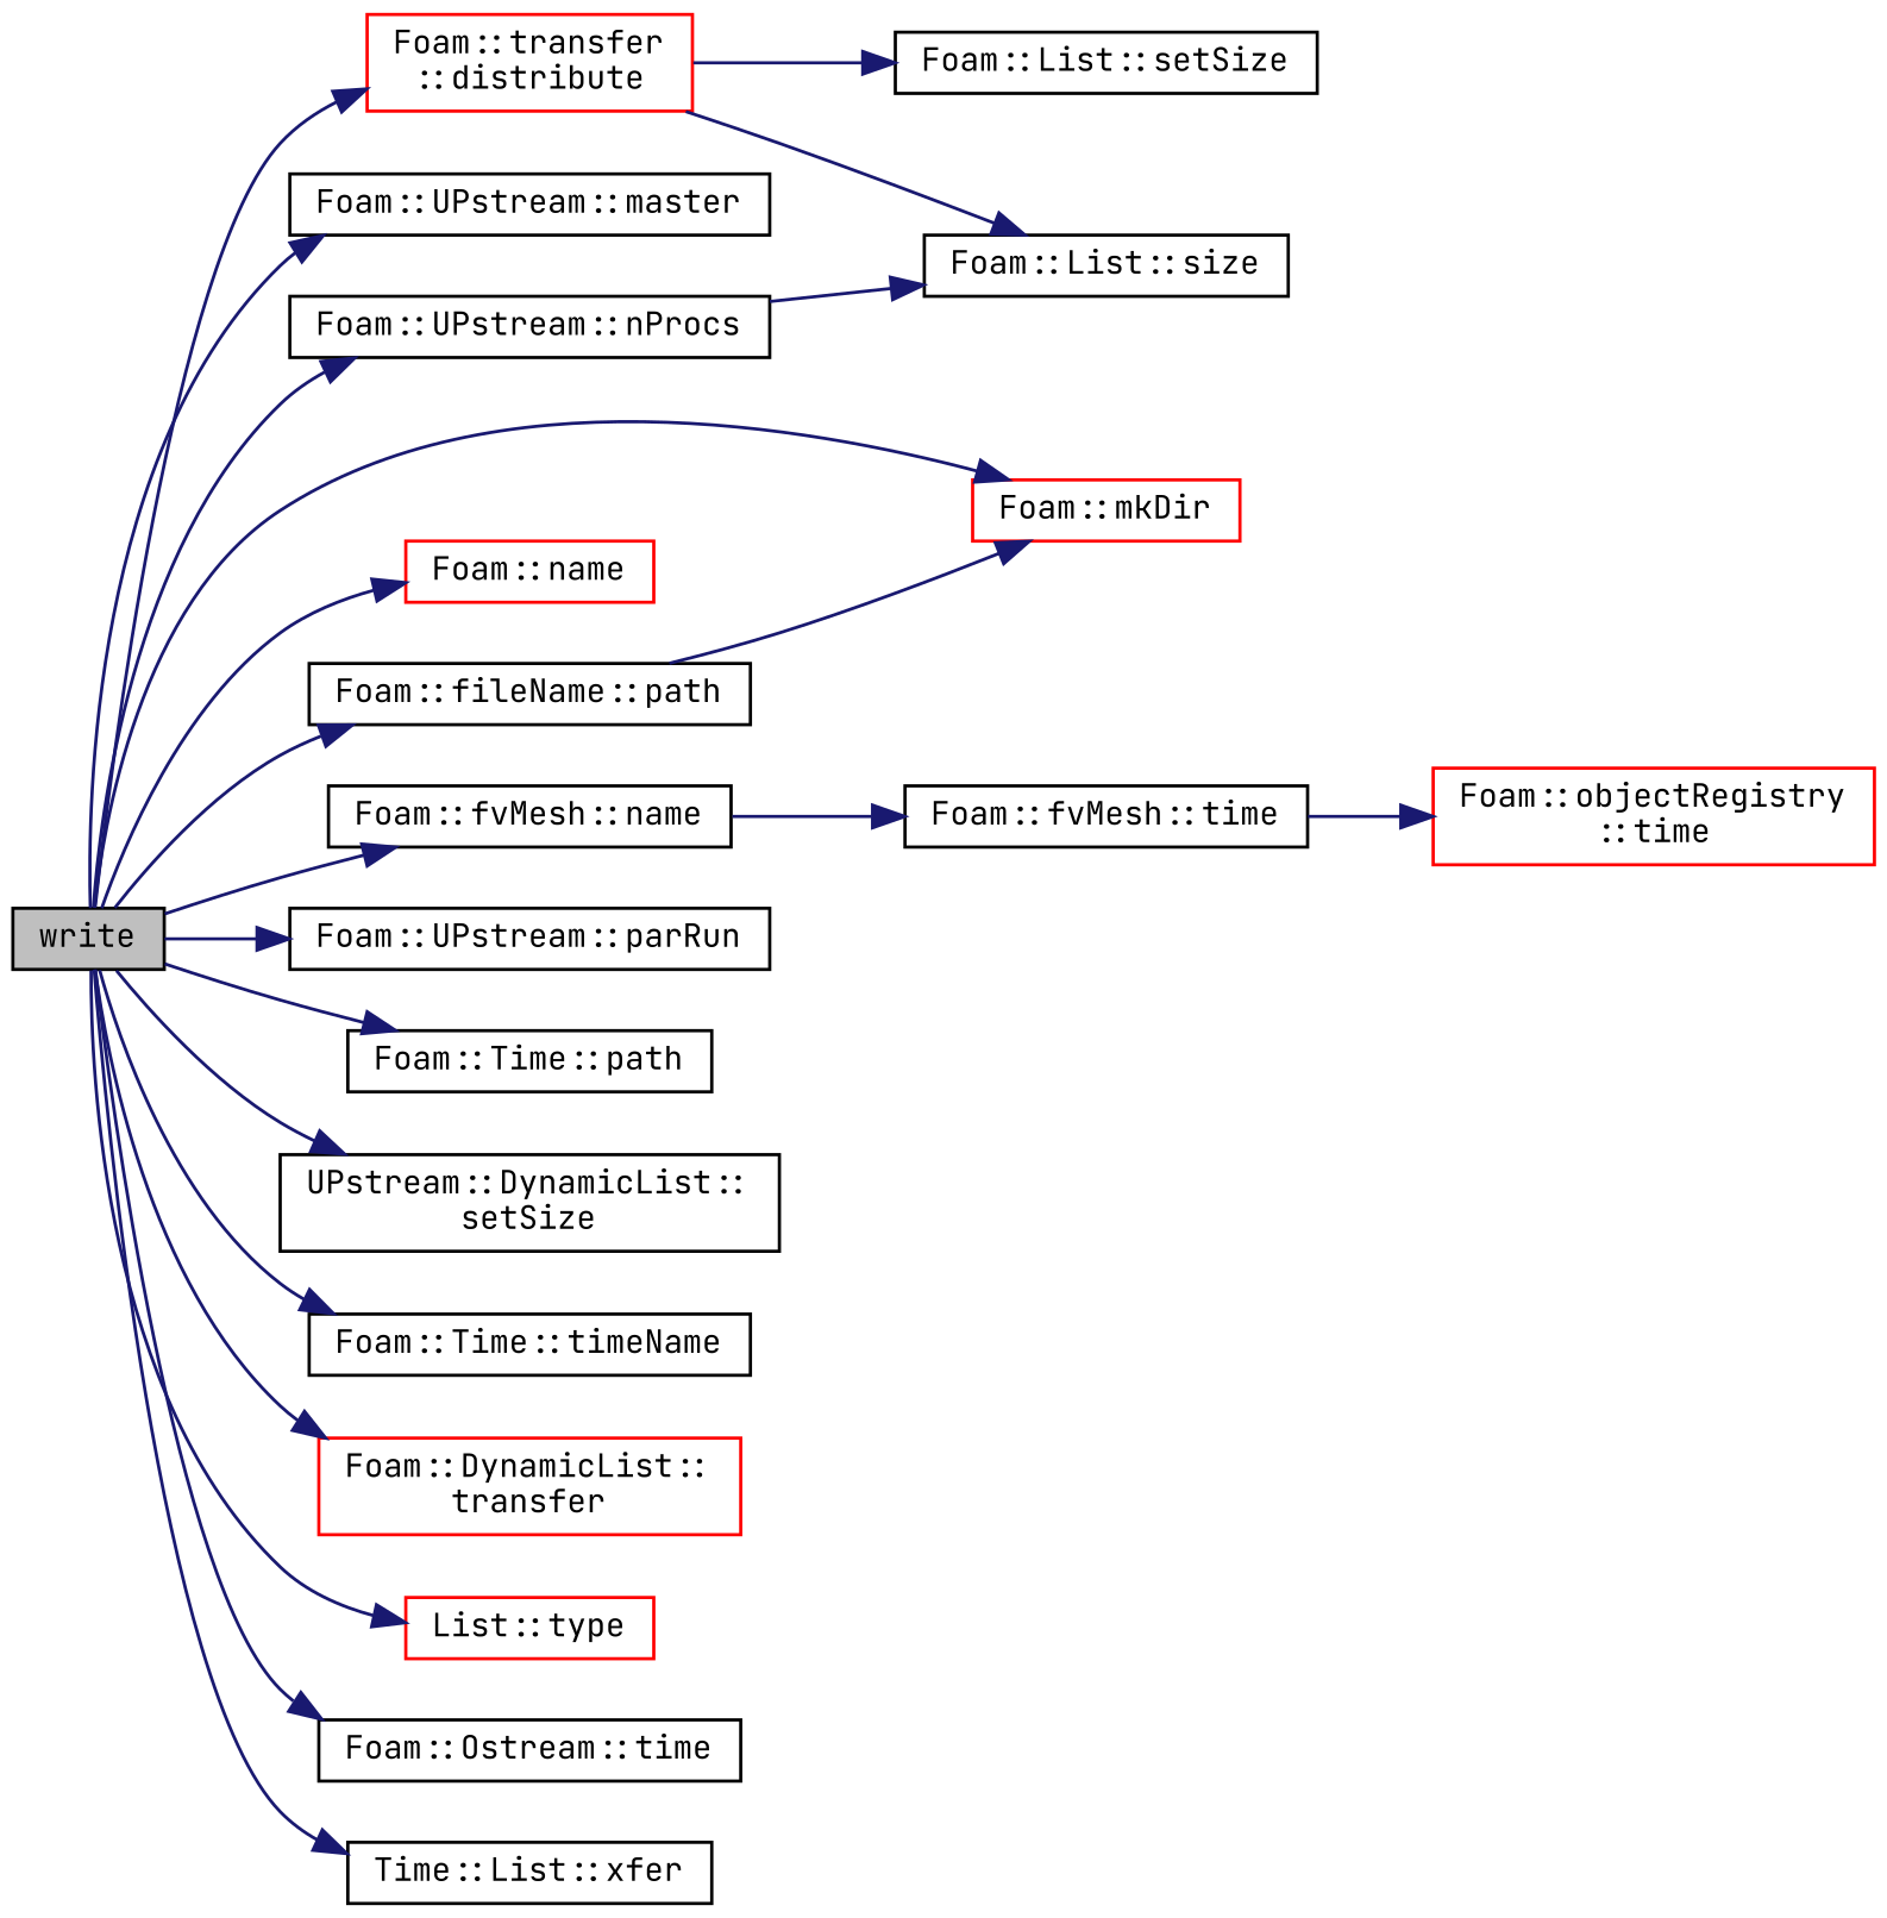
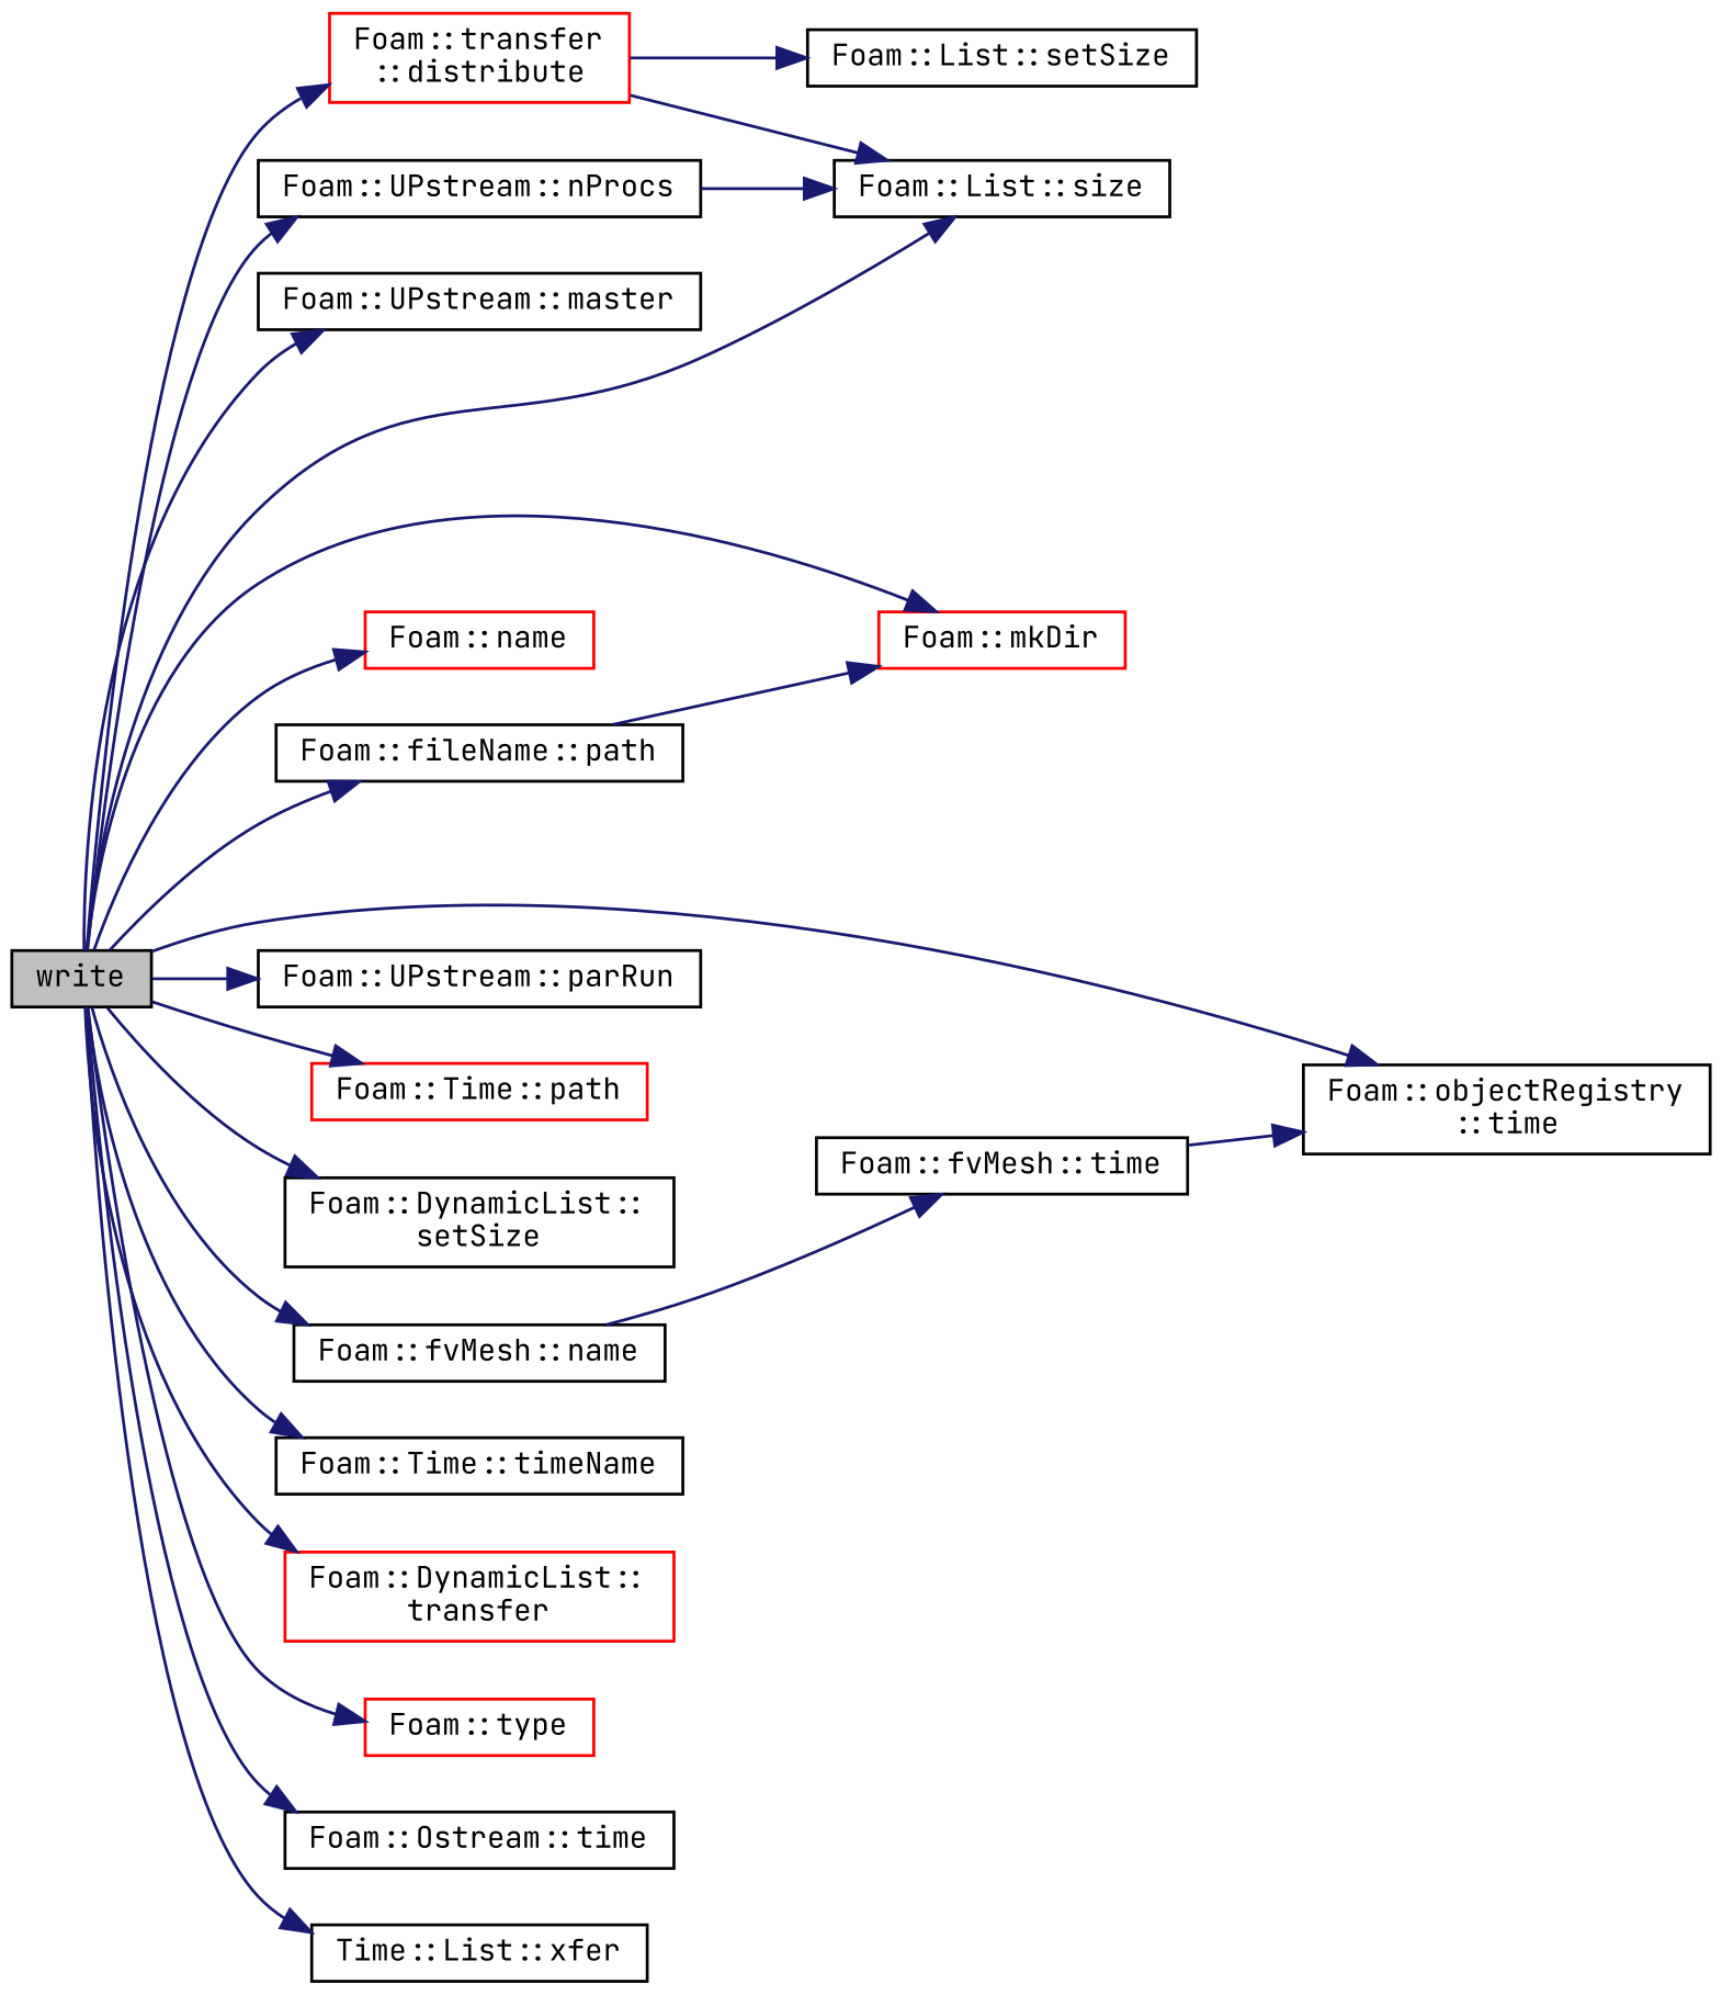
  digraph {
    fontname="JetBrains Mono"
    rankdir=LR
    node [color=black fontname="JetBrains Mono" fontsize=10 shape=record]
    edge [color=midnightblue fontname="JetBrains Mono" fontsize=10 labelfontname=FreeSans labelfontsize=10 style=solid]
    n1 [fillcolor=grey75 fontcolor=black height=0.2 label=write style=filled width=0.4]
    n2 [color=red height=0.2 label="Foam::transfer\l::distribute" width=0.4]
    n3 [height=0.2 label="Foam::List::size" width=0.4]
    n4 [height=0.2 label="Foam::UPstream::master" width=0.4]
    n5 [color=red height=0.2 label="Foam::mkDir" width=0.4]
    n6 [height=0.2 label="Foam::fileName::path" width=0.4]
    n7 [color=red height=0.2 label="Foam::name" width=0.4]
    n8 [height=0.2 label="Foam::fvMesh::name" width=0.4]
    n9 [height=0.2 label="Foam::UPstream::nProcs" width=0.4]
    n10 [height=0.2 label="Foam::UPstream::parRun" width=0.4]
-   n11 [height=0.2 label="Foam::Time::path" width=0.4]
-   n12 [height=0.2 label="UPstream::DynamicList::\lsetSize" width=0.4]
-   n13 [color=red height=0.2 label="Foam::objectRegistry\l::time" width=0.4]
+   n11 [color=red height=0.2 label="Foam::Time::path" width=0.4]
+   n12 [height=0.2 label="Foam::DynamicList::\lsetSize" width=0.4]
+   n13 [height=0.2 label="Foam::objectRegistry\l::time" width=0.4]
    n14 [height=0.2 label="Foam::Time::timeName" width=0.4]
    n15 [color=red height=0.2 label="Foam::DynamicList::\ltransfer" width=0.4]
-   n16 [color=red height=0.2 label="List::type" width=0.4]
+   n16 [color=red height=0.2 label="Foam::type" width=0.4]
    n17 [height=0.2 label="Foam::Ostream::time" width=0.4]
    n18 [height=0.2 label="Time::List::xfer" width=0.4]
    n19 [height=0.2 label="Foam::List::setSize" width=0.4]
    n20 [height=0.2 label="Foam::fvMesh::time" width=0.4]
    n1 -> n2
+   n1 -> n3
    n1 -> n4
    n1 -> n5
    n1 -> n6
    n1 -> n7
    n1 -> n8
    n1 -> n9
    n1 -> n10
    n1 -> n11
    n1 -> n12
+   n1 -> n13
    n1 -> n14
    n1 -> n15
    n1 -> n16
    n1 -> n17
    n1 -> n18
    n2 -> n3
    n2 -> n19
    n6 -> n5
    n8 -> n20
    n9 -> n3
    n20 -> n13
  }
